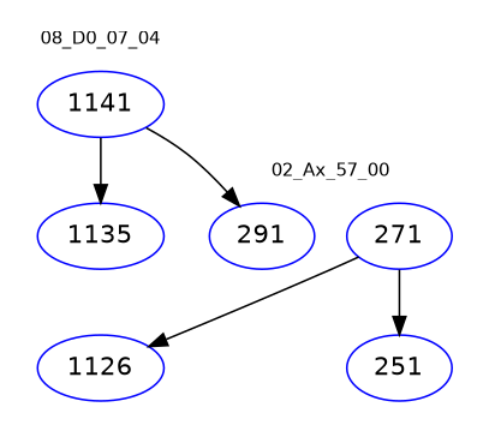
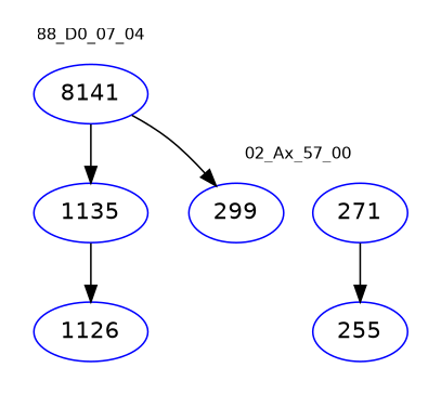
  digraph {
    fontname="DejaVu Sans"
    node [color=blue fontname="DejaVu Sans"]
    edge [color=black fontname="DejaVu Sans"]
    n1 [label=271]
-   n2 [label=251]
-   n3 [label=291]
-   n4 [label=1141]
+   n2 [label=255]
+   n3 [label=299]
+   n4 [label=8141]
    n5 [label=1135]
    n6 [label=1126]
    subgraph cluster_1 {
      color=white
      fontsize=10
      label="02_Ax_57_00"
      n1
      n2
      n3
    }
    subgraph cluster_2 {
      color=white
      fontsize=10
-     label="08_D0_07_04"
+     label="88_D0_07_04"
      n4
      n5
      n6
    }
    n1 -> n2
    n4 -> n3
    n4 -> n5
-   n1 -> n6
+   n5 -> n6
  }
